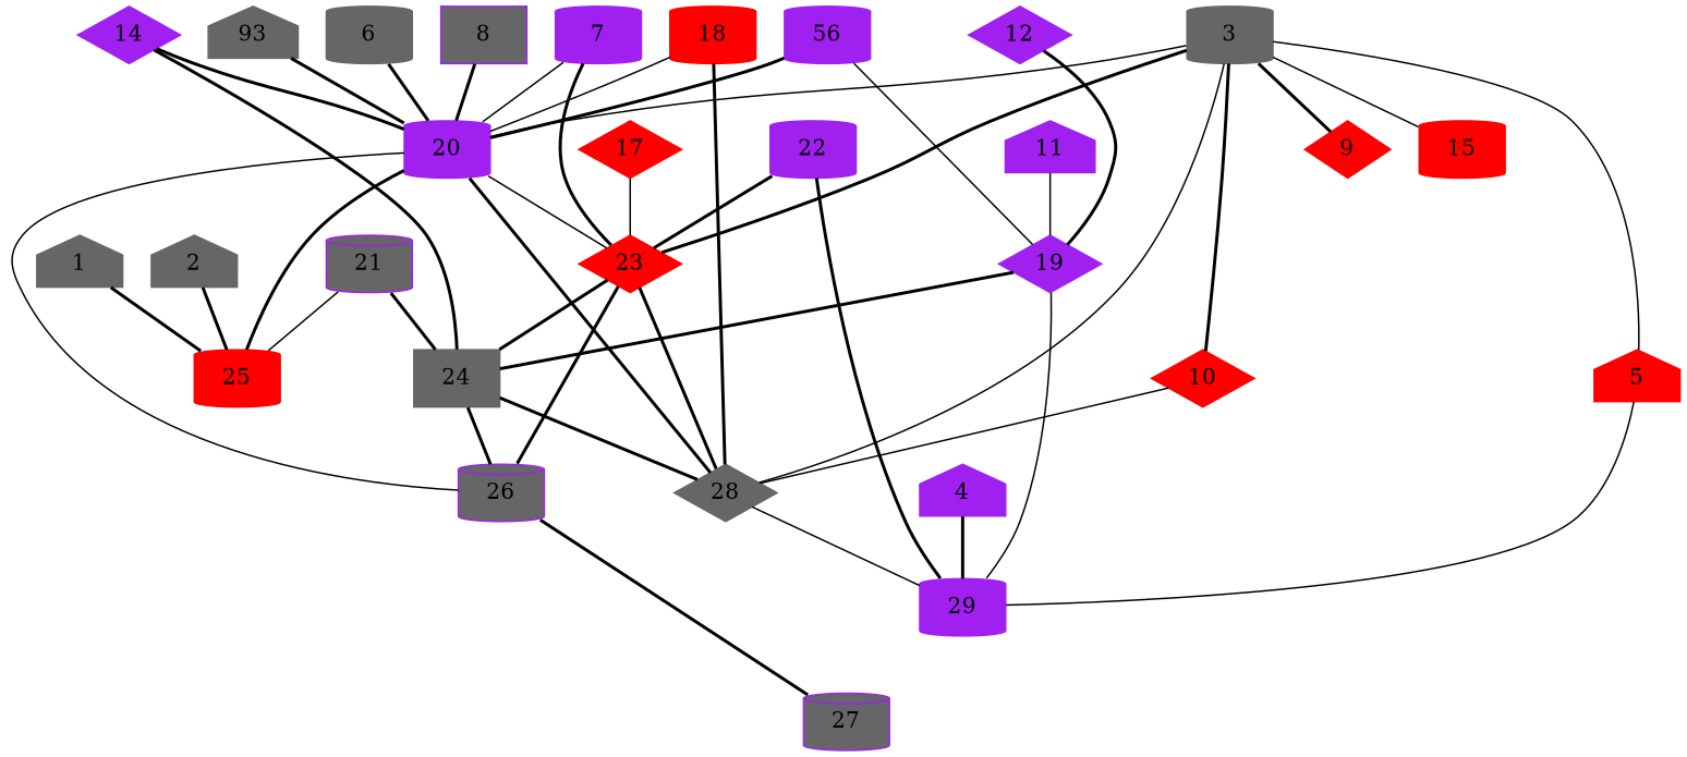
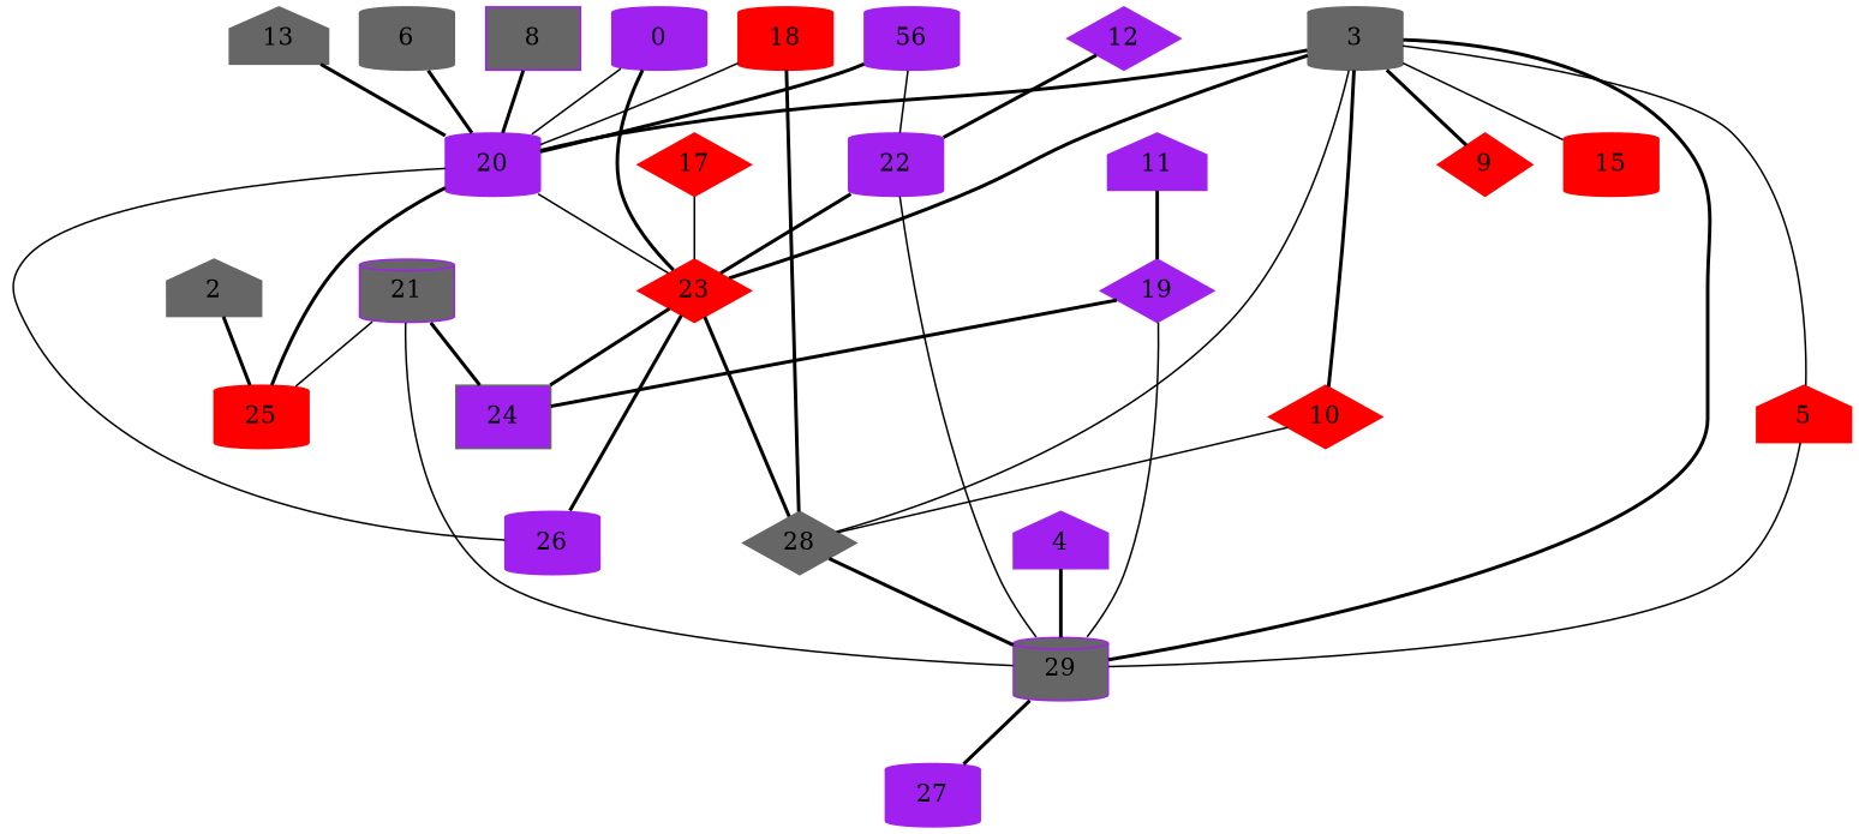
  graph {
    node [color=purple shape=cylinder style=filled]
    edge [style=bold weight=1.0]
-   1 [color=gray40 shape=house]
    25 [color=red]
    2 [color=gray40 shape=house]
    3 [color=gray40]
    5 [color=red shape=house]
    9 [color=red shape=diamond]
    10 [color=red shape=diamond]
    15 [color=red]
    20
    23 [color=red shape=diamond]
    28 [color=gray40 shape=diamond]
-   29
-   26 [fillcolor=gray40]
-   24 [color=gray40 shape=box]
+   29 [fillcolor=gray40]
+   26
+   24 [color=gray40 shape=box fillcolor=purple]
    4 [shape=house]
    6 [color=gray40]
-   7
+   7 [label=0]
    8 [fillcolor=gray40 shape=box]
    11 [shape=house]
    19 [shape=diamond]
    12 [shape=diamond]
-   13 [color=gray40 shape=house label=93]
-   14 [shape=diamond]
+   13 [color=gray40 shape=house]
    n24 [label=56]
    17 [color=red shape=diamond]
    18 [color=red]
-   27 [fillcolor=gray40]
+   27
    21 [fillcolor=gray40]
    22
-   1 -- 25
    2 -- 25
    3 -- 5 [style=solid]
    3 -- 9
    3 -- 10
    3 -- 15 [style=solid]
-   3 -- 20 [style=solid weight=3.0]
+   3 -- 20 [weight=3.0]
    3 -- 23
    3 -- 28 [style=solid]
+   3 -- 29
    5 -- 29 [style=solid]
    10 -- 28 [style=solid]
    20 -- 25
    20 -- 23 [style=solid]
-   20 -- 28
    20 -- 26 [style=solid]
    23 -- 28
    23 -- 26
    23 -- 24
-   28 -- 29 [style=solid]
-   26 -- 27
-   24 -- 28
-   24 -- 26
+   28 -- 29
+   29 -- 27
    4 -- 29
    6 -- 20
    7 -- 20 [style=solid]
    7 -- 23
    8 -- 20
-   11 -- 19 [style=solid]
+   11 -- 19
    19 -- 29 [style=solid weight=2.0]
    19 -- 24
-   12 -- 19
+   12 -- 22
    13 -- 20
-   14 -- 20 [weight=2.0]
-   14 -- 24
    n24 -- 20
-   n24 -- 19 [style=solid]
+   n24 -- 22 [style=solid]
    17 -- 23 [style=solid]
    18 -- 20 [style=solid weight=2.0]
    18 -- 28
    21 -- 25 [style=solid]
+   21 -- 29 [style=solid]
    21 -- 24
    22 -- 23
-   22 -- 29
+   22 -- 29 [style=solid]
  }
